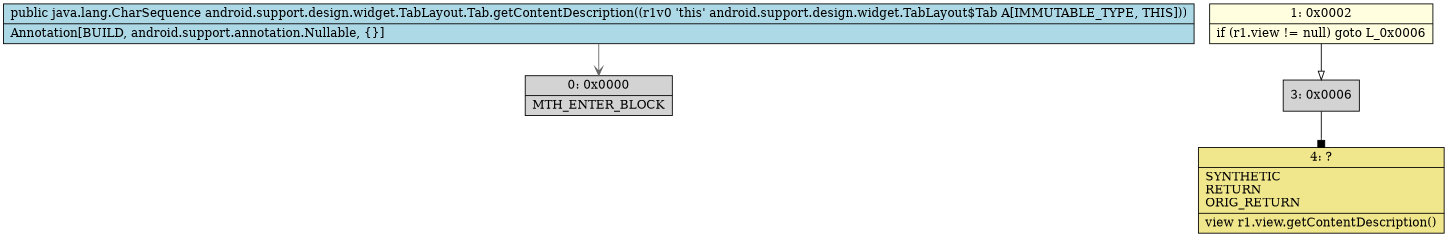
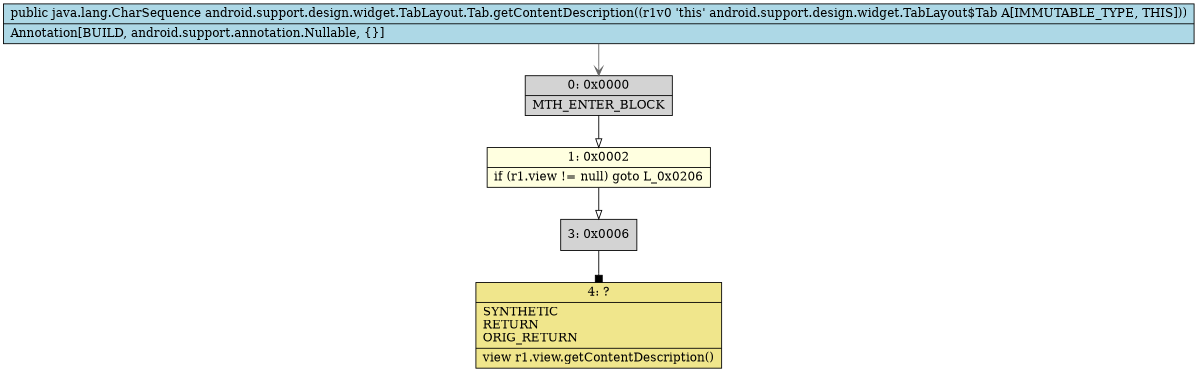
  digraph {
    node [fillcolor=lightgrey shape=record style=filled]
    edge [arrowhead=onormal color=black]
    n1 [label="{0\:\ 0x0000|MTH_ENTER_BLOCK\l}"]
-   n2 [fillcolor=lightyellow label="{1\:\ 0x0002|if (r1.view != null) goto L_0x0006\l}"]
+   n2 [fillcolor=lightyellow label="{1\:\ 0x0002|if (r1.view != null) goto L_0x0206\l}"]
    n3 [label="{3\:\ 0x0006}"]
    n4 [fillcolor=khaki label="{4\:\ ?|SYNTHETIC\lRETURN\lORIG_RETURN\l|view r1.view.getContentDescription()\l}"]
    n5 [fillcolor=lightblue label="{public java.lang.CharSequence android.support.design.widget.TabLayout.Tab.getContentDescription((r1v0 'this' android.support.design.widget.TabLayout$Tab A[IMMUTABLE_TYPE, THIS]))  | Annotation[BUILD, android.support.annotation.Nullable, \{\}]\l}"]
+   n1 -> n2
    n2 -> n3
    n3 -> n4 [arrowhead=box]
    n5 -> n1 [arrowhead=vee color=gray40]
  }
